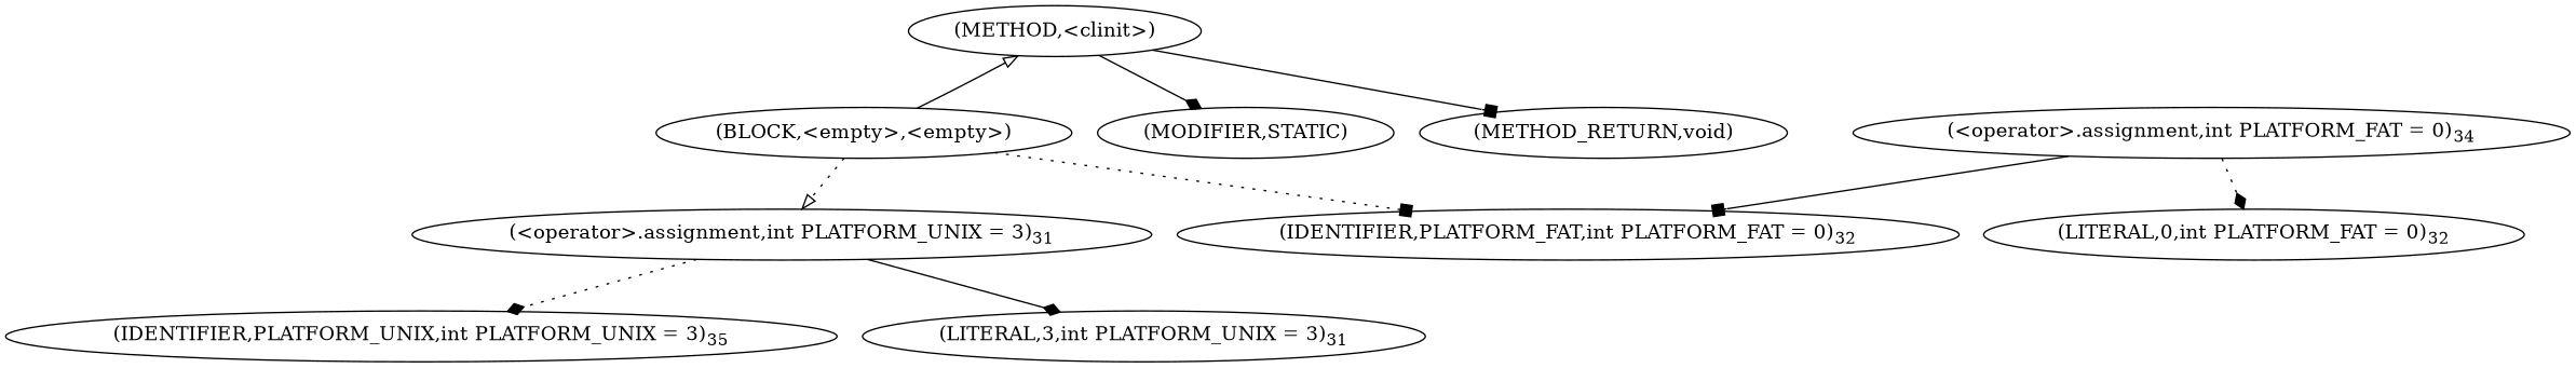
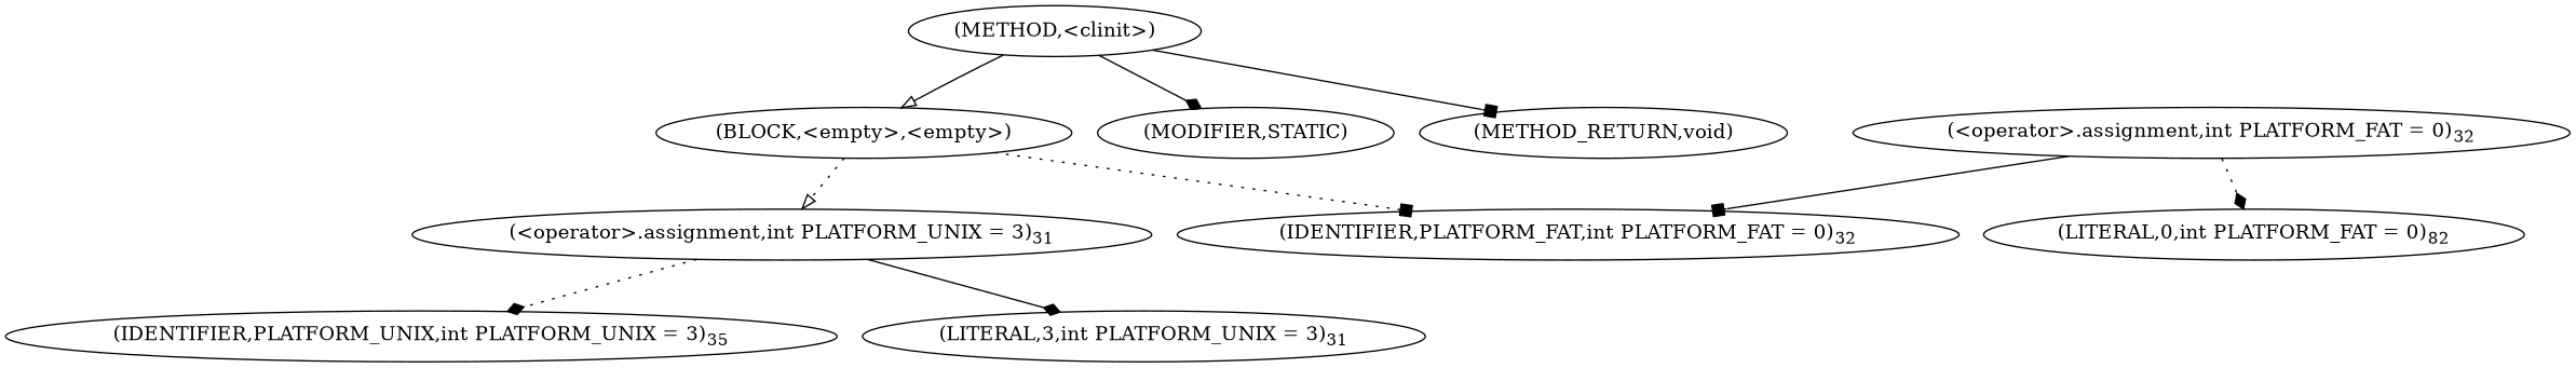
  digraph {
    edge [arrowhead=diamond style=solid]
    n1 [label=<(METHOD,&lt;clinit&gt;)>]
    n2 [label=<(BLOCK,&lt;empty&gt;,&lt;empty&gt;)>]
    n3 [label=<(MODIFIER,STATIC)>]
    n4 [label=<(METHOD_RETURN,void)>]
    n5 [label=<(&lt;operator&gt;.assignment,int PLATFORM_UNIX = 3)<SUB>31</SUB>>]
    n6 [label=<(IDENTIFIER,PLATFORM_FAT,int PLATFORM_FAT = 0)<SUB>32</SUB>>]
    n7 [label=<(IDENTIFIER,PLATFORM_UNIX,int PLATFORM_UNIX = 3)<SUB>35</SUB>>]
    n8 [label=<(LITERAL,3,int PLATFORM_UNIX = 3)<SUB>31</SUB>>]
-   n9 [label=<(&lt;operator&gt;.assignment,int PLATFORM_FAT = 0)<SUB>34</SUB>>]
-   n10 [label=<(LITERAL,0,int PLATFORM_FAT = 0)<SUB>32</SUB>>]
-   n2 -> n1 [arrowhead=onormal]
+   n9 [label=<(&lt;operator&gt;.assignment,int PLATFORM_FAT = 0)<SUB>32</SUB>>]
+   n10 [label=<(LITERAL,0,int PLATFORM_FAT = 0)<SUB>82</SUB>>]
+   n1 -> n2 [arrowhead=onormal]
    n1 -> n3
    n1 -> n4 [arrowhead=box]
    n2 -> n5 [arrowhead=onormal style=dotted]
    n2 -> n6 [arrowhead=box style=dotted]
    n5 -> n7 [style=dotted]
    n5 -> n8
    n9 -> n6 [arrowhead=box]
    n9 -> n10 [style=dotted]
  }
